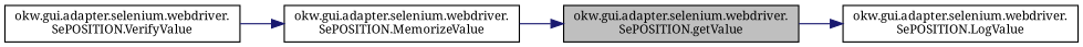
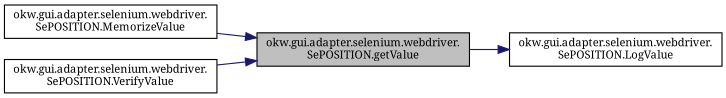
  digraph {
    fontname="Noto Serif"
    rankdir=RL
    node [color=black fillcolor=white fontname="Noto Serif" fontsize=10 shape=record style=filled]
    edge [color=midnightblue dir=back fontname="Noto Serif" fontsize=10 labelfontname=Helvetica labelfontsize=10 style=solid]
    n1 [fillcolor=grey75 fontcolor=black height=0.2 label="okw.gui.adapter.selenium.webdriver.\lSePOSITION.getValue" width=0.4]
    n2 [height=0.2 label="okw.gui.adapter.selenium.webdriver.\lSePOSITION.MemorizeValue" width=0.4]
    n3 [height=0.2 label="okw.gui.adapter.selenium.webdriver.\lSePOSITION.VerifyValue" width=0.4]
    n4 [height=0.2 label="okw.gui.adapter.selenium.webdriver.\lSePOSITION.LogValue" width=0.4]
    n1 -> n2
-   n2 -> n3
+   n1 -> n3
    n4 -> n1
  }
